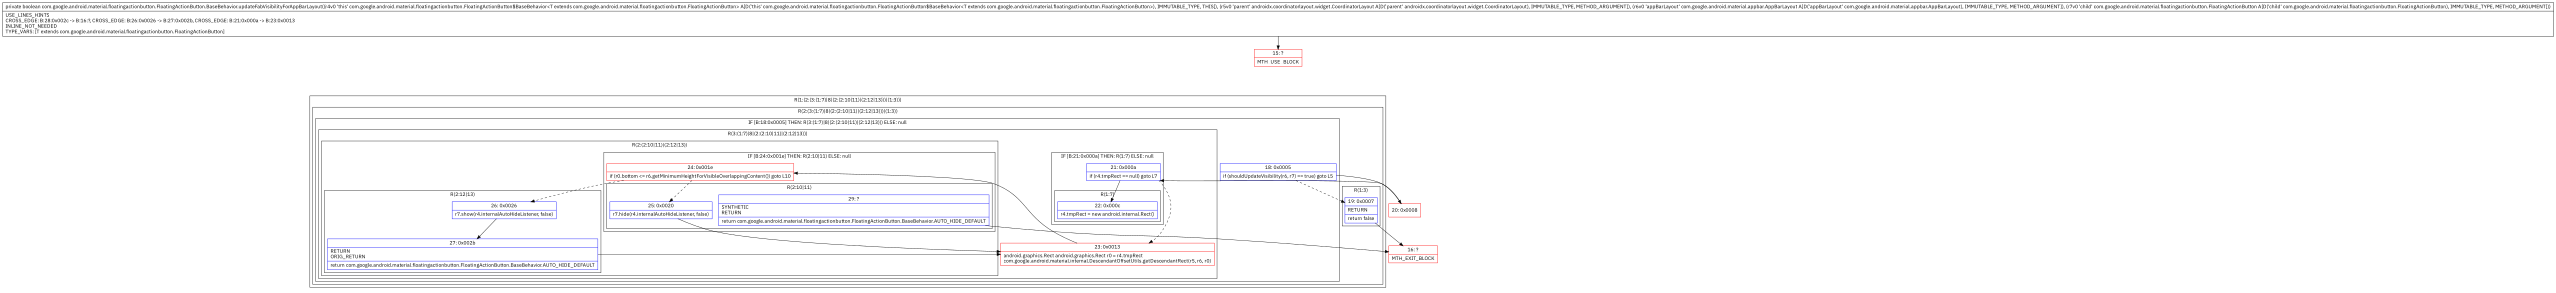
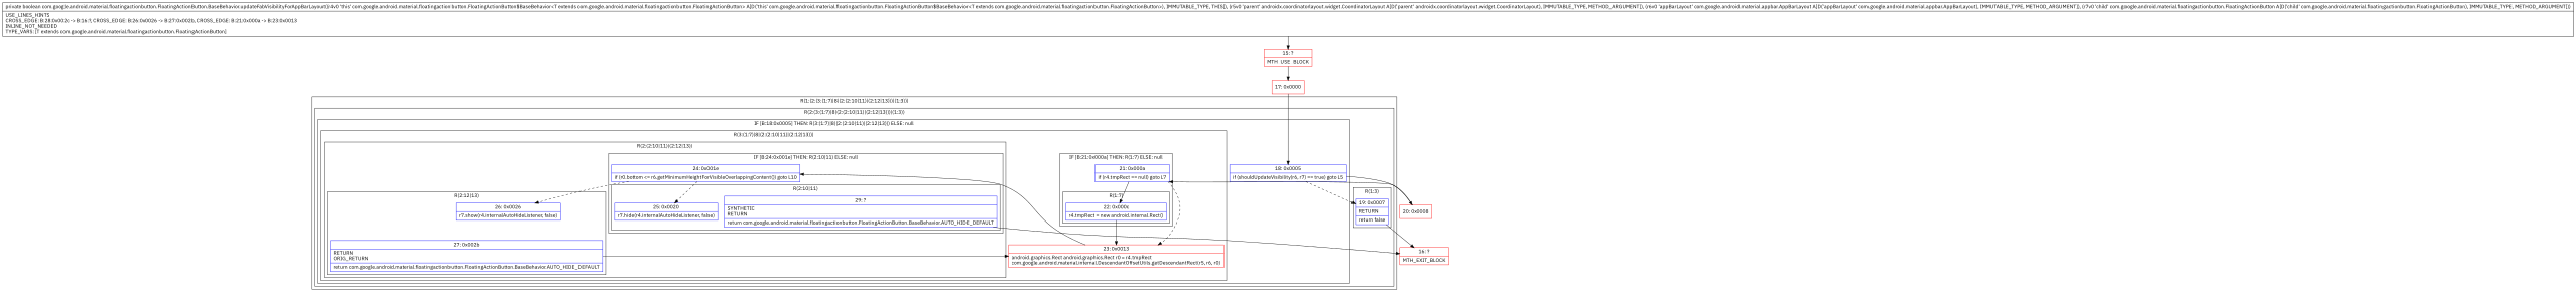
  digraph {
    fontname="IBM Plex Sans"
    node [color=blue fontname="IBM Plex Sans" shape=record]
    edge [fontname="IBM Plex Sans"]
    n1 [label="{22\:\ 0x000c|r4.tmpRect = new android.internal.Rect()\l}"]
    n2 [label="{21\:\ 0x000a|if (r4.tmpRect == null) goto L7\l}"]
    n3 [label="{25\:\ 0x0020|r7.hide(r4.internalAutoHideListener, false)\l}"]
    n4 [label="{29\:\ ?|SYNTHETIC\lRETURN\l|return com.google.android.material.floatingactionbutton.FloatingActionButton.BaseBehavior.AUTO_HIDE_DEFAULT\l}"]
-   n5 [color=red label="{24\:\ 0x001e|if (r0.bottom \<= r6.getMinimumHeightForVisibleOverlappingContent()) goto L10\l}"]
+   n5 [label="{24\:\ 0x001e|if (r0.bottom \<= r6.getMinimumHeightForVisibleOverlappingContent()) goto L10\l}"]
    n6 [label="{26\:\ 0x0026|r7.show(r4.internalAutoHideListener, false)\l}"]
    n7 [label="{27\:\ 0x002b|RETURN\lORIG_RETURN\l|return com.google.android.material.floatingactionbutton.FloatingActionButton.BaseBehavior.AUTO_HIDE_DEFAULT\l}"]
    n8 [color=red label="{23\:\ 0x0013|android.graphics.Rect android.graphics.Rect r0 = r4.tmpRect\lcom.google.android.material.internal.DescendantOffsetUtils.getDescendantRect(r5, r6, r0)\l}"]
    n9 [label="{18\:\ 0x0005|if (shouldUpdateVisibility(r6, r7) == true) goto L5\l}"]
    n10 [label="{19\:\ 0x0007|RETURN\l|return false\l}"]
    n11 [color=red label="{16\:\ ?|MTH_EXIT_BLOCK\l}"]
    n12 [color=red label="{20\:\ 0x0008}"]
    n13 [color=red label="{15\:\ ?|MTH_USE_BLOCK\l}"]
+   n14 [color=red label="{17\:\ 0x0000}"]
    n15 [label="{private boolean com.google.android.material.floatingactionbutton.FloatingActionButton.BaseBehavior.updateFabVisibilityForAppBarLayout((r4v0 'this' com.google.android.material.floatingactionbutton.FloatingActionButton$BaseBehavior\<T extends com.google.android.material.floatingactionbutton.FloatingActionButton\> A[D('this' com.google.android.material.floatingactionbutton.FloatingActionButton$BaseBehavior\<T extends com.google.android.material.floatingactionbutton.FloatingActionButton\>), IMMUTABLE_TYPE, THIS]), (r5v0 'parent' androidx.coordinatorlayout.widget.CoordinatorLayout A[D('parent' androidx.coordinatorlayout.widget.CoordinatorLayout), IMMUTABLE_TYPE, METHOD_ARGUMENT]), (r6v0 'appBarLayout' com.google.android.material.appbar.AppBarLayout A[D('appBarLayout' com.google.android.material.appbar.AppBarLayout), IMMUTABLE_TYPE, METHOD_ARGUMENT]), (r7v0 'child' com.google.android.material.floatingactionbutton.FloatingActionButton A[D('child' com.google.android.material.floatingactionbutton.FloatingActionButton), IMMUTABLE_TYPE, METHOD_ARGUMENT]))  | USE_LINES_HINTS\lCROSS_EDGE: B:28:0x002c \-\> B:16:?, CROSS_EDGE: B:26:0x0026 \-\> B:27:0x002b, CROSS_EDGE: B:21:0x000a \-\> B:23:0x0013\lINLINE_NOT_NEEDED\lTYPE_VARS: [T extends com.google.android.material.floatingactionbutton.FloatingActionButton]\l}" color=""]
    subgraph cluster_1 {
      label="R(1:(2:(3:(1:7)|8|(2:(2:10|11)|(2:12|13)))|(1:3)))"
      subgraph cluster_2 {
        label="R(2:(3:(1:7)|8|(2:(2:10|11)|(2:12|13)))|(1:3))"
        subgraph cluster_3 {
          label="IF [B:18:0x0005] THEN: R(3:(1:7)|8|(2:(2:10|11)|(2:12|13))) ELSE: null"
          n9
          subgraph cluster_4 {
            label="R(3:(1:7)|8|(2:(2:10|11)|(2:12|13)))"
            n8
            subgraph cluster_5 {
              label="IF [B:21:0x000a] THEN: R(1:7) ELSE: null"
              n2
              subgraph cluster_6 {
                label="R(1:7)"
                n1
              }
            }
            subgraph cluster_7 {
              label="R(2:(2:10|11)|(2:12|13))"
              subgraph cluster_8 {
                label="IF [B:24:0x001e] THEN: R(2:10|11) ELSE: null"
                n5
                subgraph cluster_9 {
                  label="R(2:10|11)"
                  n3
                  n4
                }
              }
              subgraph cluster_10 {
                label="R(2:12|13)"
                n6
                n7
              }
            }
          }
        }
        subgraph cluster_11 {
          label="R(1:3)"
          n10
        }
      }
    }
-   n3 -> n8
+   n1 -> n8
    n2 -> n1
    n2 -> n8 [style=dashed]
    n4 -> n11
    n5 -> n3 [style=dashed]
    n5 -> n6 [style=dashed]
-   n6 -> n7
    n7 -> n8
    n8 -> n5
    n9 -> n10 [style=dashed]
    n9 -> n12
    n10 -> n11
    n12 -> n2
+   n13 -> n14
+   n14 -> n9
    n15 -> n13
  }
